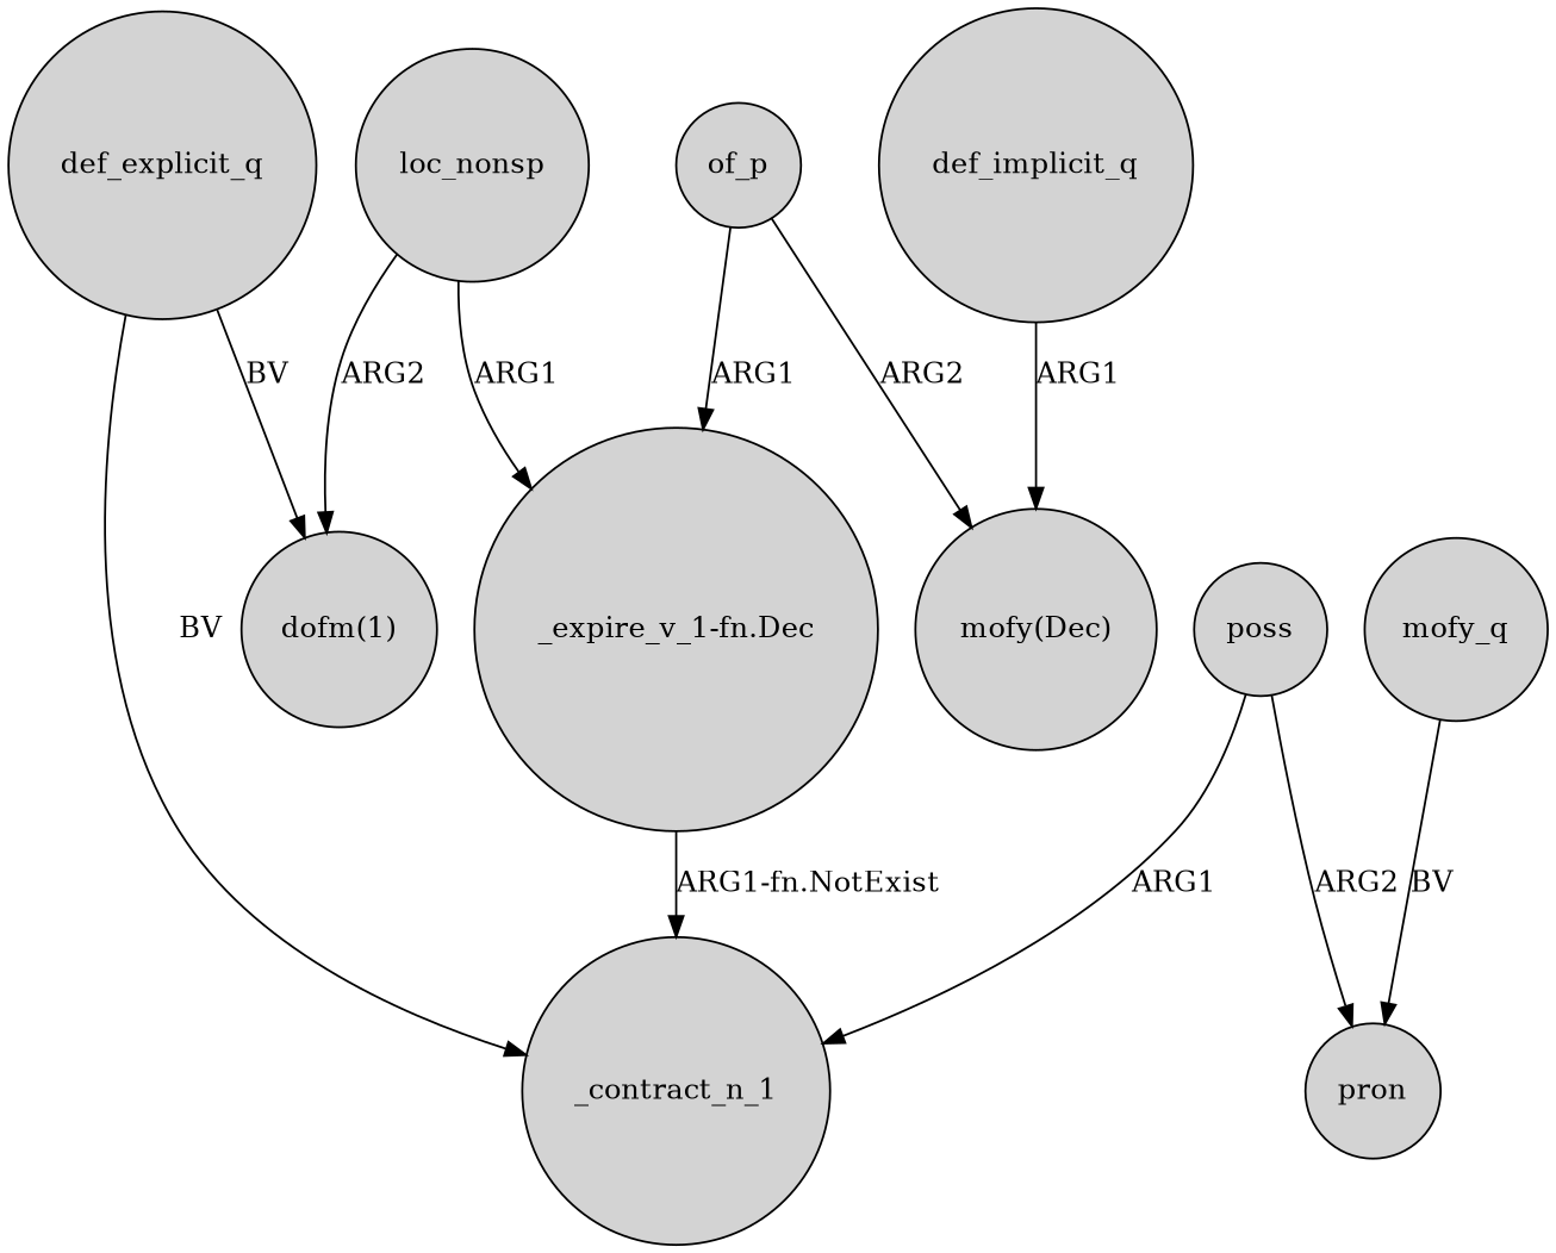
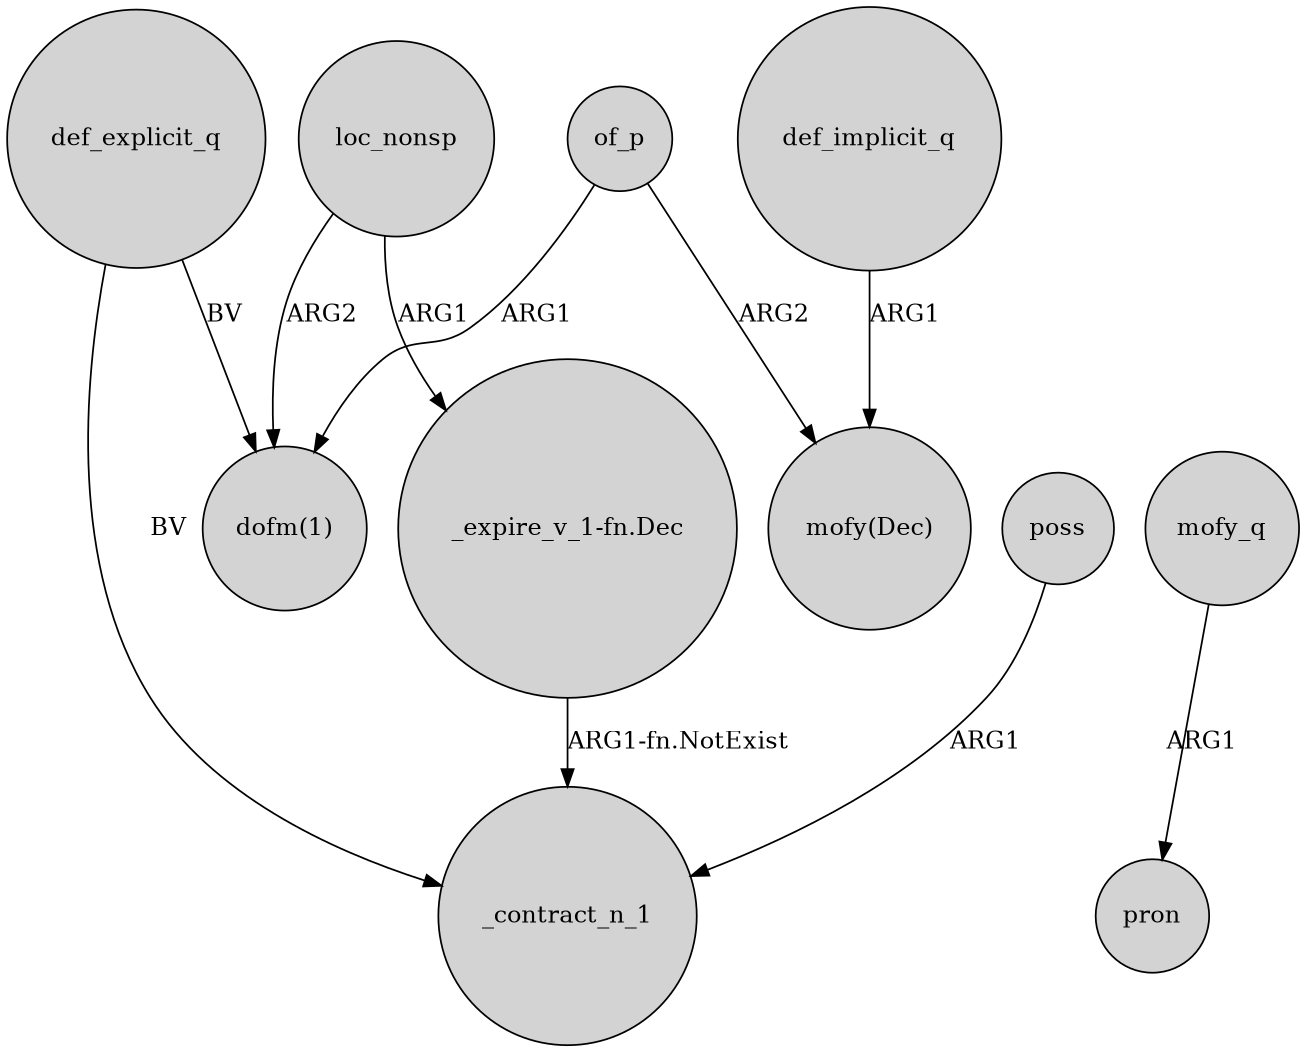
  digraph {
    node [shape=circle style=filled]
    poss
    _contract_n_1
    pron
    of_p
    "mofy(Dec)"
    "dofm(1)"
    n7 [label="_expire_v_1-fn.Dec"]
    def_explicit_q
    def_implicit_q
    loc_nonsp
    n11 [label=mofy_q]
    poss -> _contract_n_1 [label=ARG1]
-   poss -> pron [label=ARG2]
    of_p -> "mofy(Dec)" [label=ARG2]
-   of_p -> n7 [label=ARG1]
+   of_p -> "dofm(1)" [label=ARG1]
    n7 -> _contract_n_1 [label="ARG1-fn.NotExist"]
    def_explicit_q -> _contract_n_1 [label=BV]
    def_explicit_q -> "dofm(1)" [label=BV]
    def_implicit_q -> "mofy(Dec)" [label=ARG1]
    loc_nonsp -> "dofm(1)" [label=ARG2]
    loc_nonsp -> n7 [label=ARG1]
-   n11 -> pron [label=BV]
+   n11 -> pron [label=ARG1]
  }
